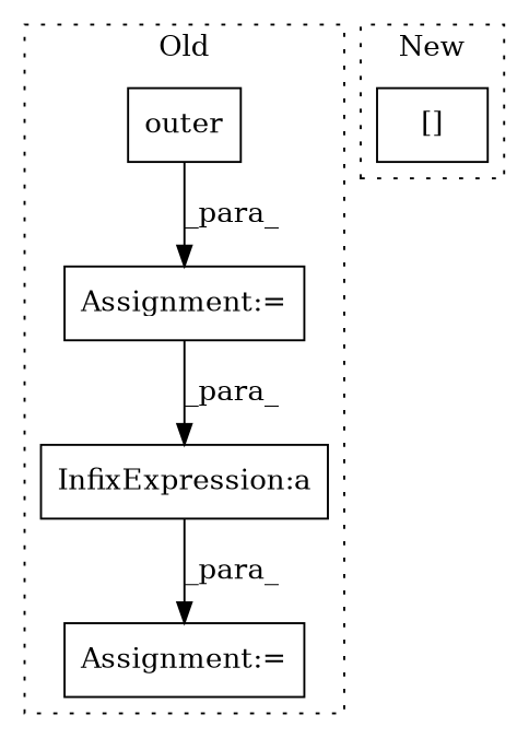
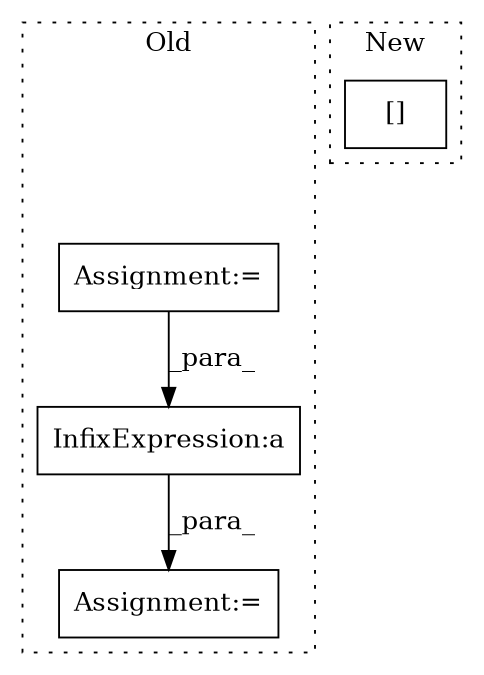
  digraph {
    node [a=7 l="6,1" shape=box]
-   n1 [a=32 label=outer s="5572,5581"]
    n2 [l=2 label="Assignment:=" s=5728]
    n3 [l=1 label="Assignment:=" s=5565]
    n4 [a=27 l=3 label="InfixExpression:a" s=5772]
    n5 [a=2 label="[]" s="5430,5447"]
    subgraph cluster_1 {
      label=Old
      style=dotted
-     n1
      n2
      n3
      n4
    }
    subgraph cluster_2 {
      label=New
      style=dotted
      n5
    }
-   n1 -> n3 [label=_para_]
    n3 -> n4 [label=_para_]
    n4 -> n2 [label=_para_]
  }
